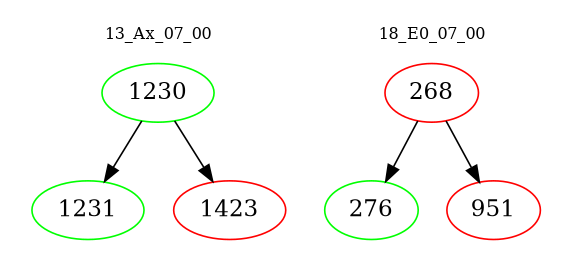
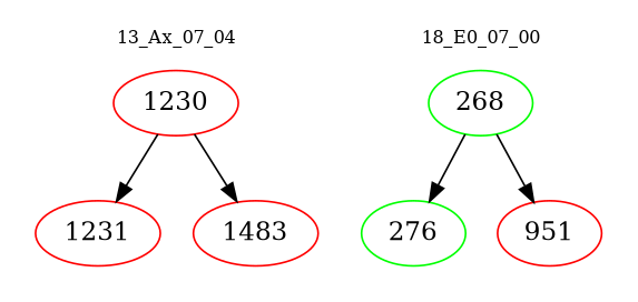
  digraph {
    node [color=green]
    edge [color=black]
-   n1 [label=1230]
-   n2 [label=1231]
-   n3 [color=red label=1423]
-   n4 [color=red label=268]
+   n1 [color=red label=1230]
+   n2 [color=red label=1231]
+   n3 [color=red label=1483]
+   n4 [label=268]
    n5 [label=276]
    n6 [color=red label=951]
    subgraph cluster_1 {
      color=white
      fontsize=10
-     label="13_Ax_07_00"
+     label="13_Ax_07_04"
      n1
      n2
      n3
    }
    subgraph cluster_2 {
      color=white
      fontsize=10
      label="18_E0_07_00"
      n4
      n5
      n6
    }
    n1 -> n2
    n1 -> n3
    n4 -> n5
    n4 -> n6
  }
